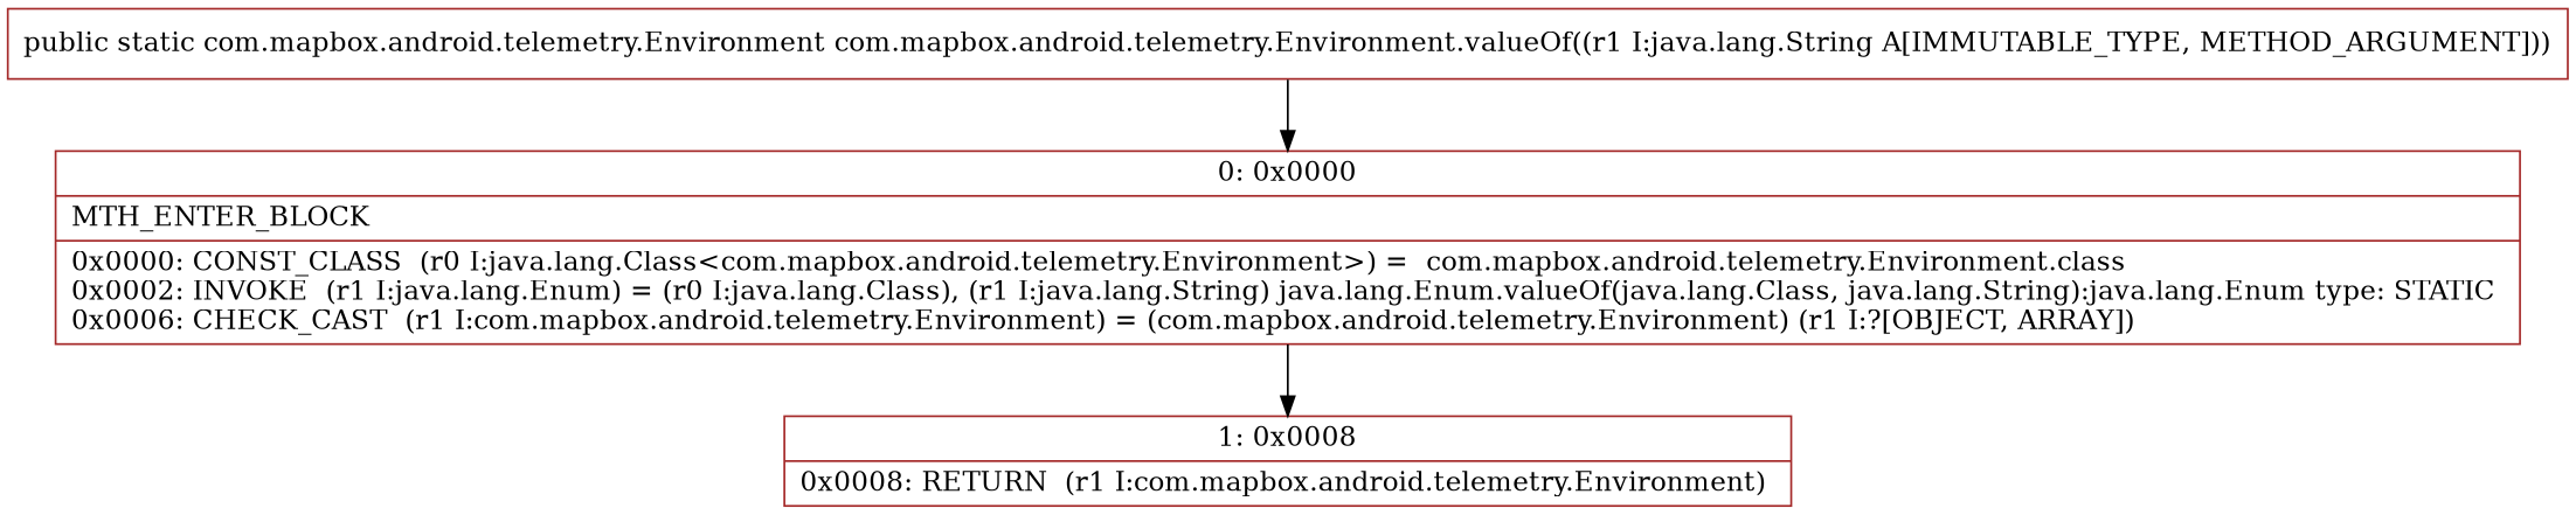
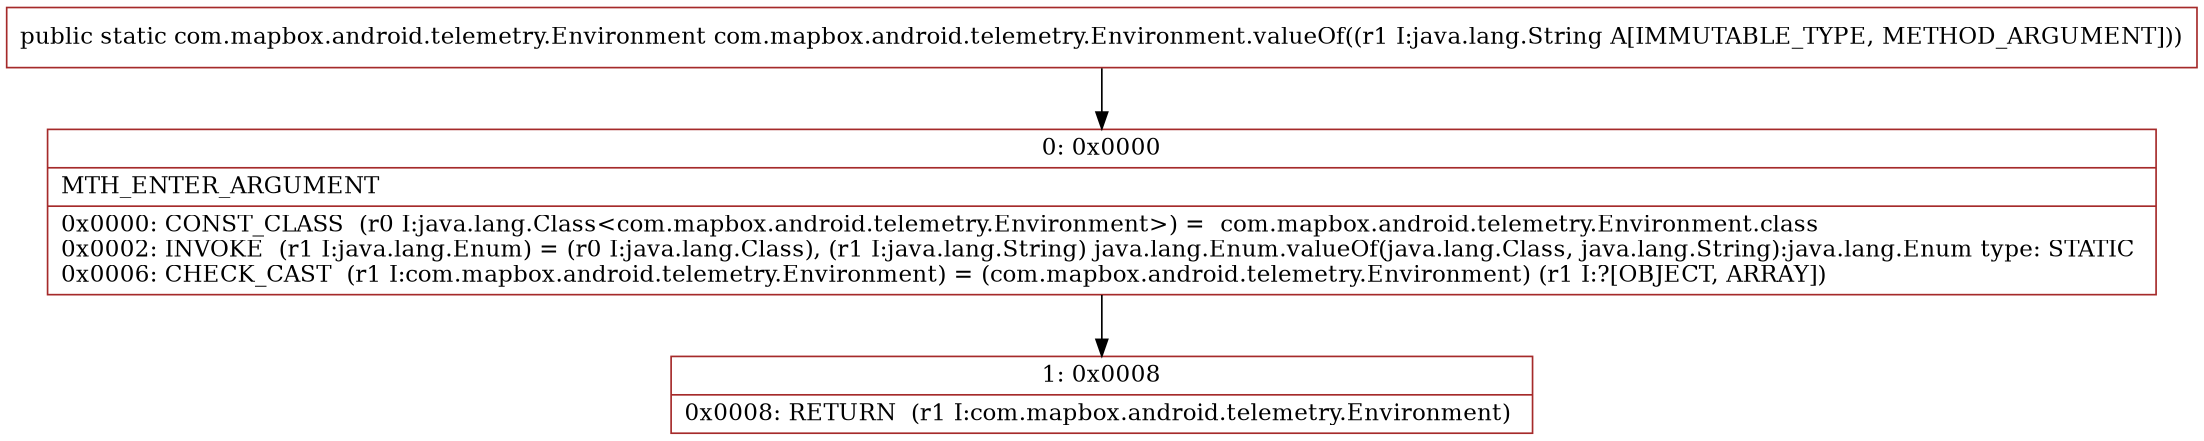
  digraph {
    node [shape=record color=brown]
-   n1 [label="{0\:\ 0x0000|MTH_ENTER_BLOCK\l|0x0000: CONST_CLASS  (r0 I:java.lang.Class\<com.mapbox.android.telemetry.Environment\>) =  com.mapbox.android.telemetry.Environment.class \l0x0002: INVOKE  (r1 I:java.lang.Enum) = (r0 I:java.lang.Class), (r1 I:java.lang.String) java.lang.Enum.valueOf(java.lang.Class, java.lang.String):java.lang.Enum type: STATIC \l0x0006: CHECK_CAST  (r1 I:com.mapbox.android.telemetry.Environment) = (com.mapbox.android.telemetry.Environment) (r1 I:?[OBJECT, ARRAY]) \l}"]
+   n1 [label="{0\:\ 0x0000|MTH_ENTER_ARGUMENT\l|0x0000: CONST_CLASS  (r0 I:java.lang.Class\<com.mapbox.android.telemetry.Environment\>) =  com.mapbox.android.telemetry.Environment.class \l0x0002: INVOKE  (r1 I:java.lang.Enum) = (r0 I:java.lang.Class), (r1 I:java.lang.String) java.lang.Enum.valueOf(java.lang.Class, java.lang.String):java.lang.Enum type: STATIC \l0x0006: CHECK_CAST  (r1 I:com.mapbox.android.telemetry.Environment) = (com.mapbox.android.telemetry.Environment) (r1 I:?[OBJECT, ARRAY]) \l}"]
    n2 [label="{1\:\ 0x0008|0x0008: RETURN  (r1 I:com.mapbox.android.telemetry.Environment) \l}"]
    n3 [label="{public static com.mapbox.android.telemetry.Environment com.mapbox.android.telemetry.Environment.valueOf((r1 I:java.lang.String A[IMMUTABLE_TYPE, METHOD_ARGUMENT])) }"]
    n1 -> n2
    n3 -> n1
  }
